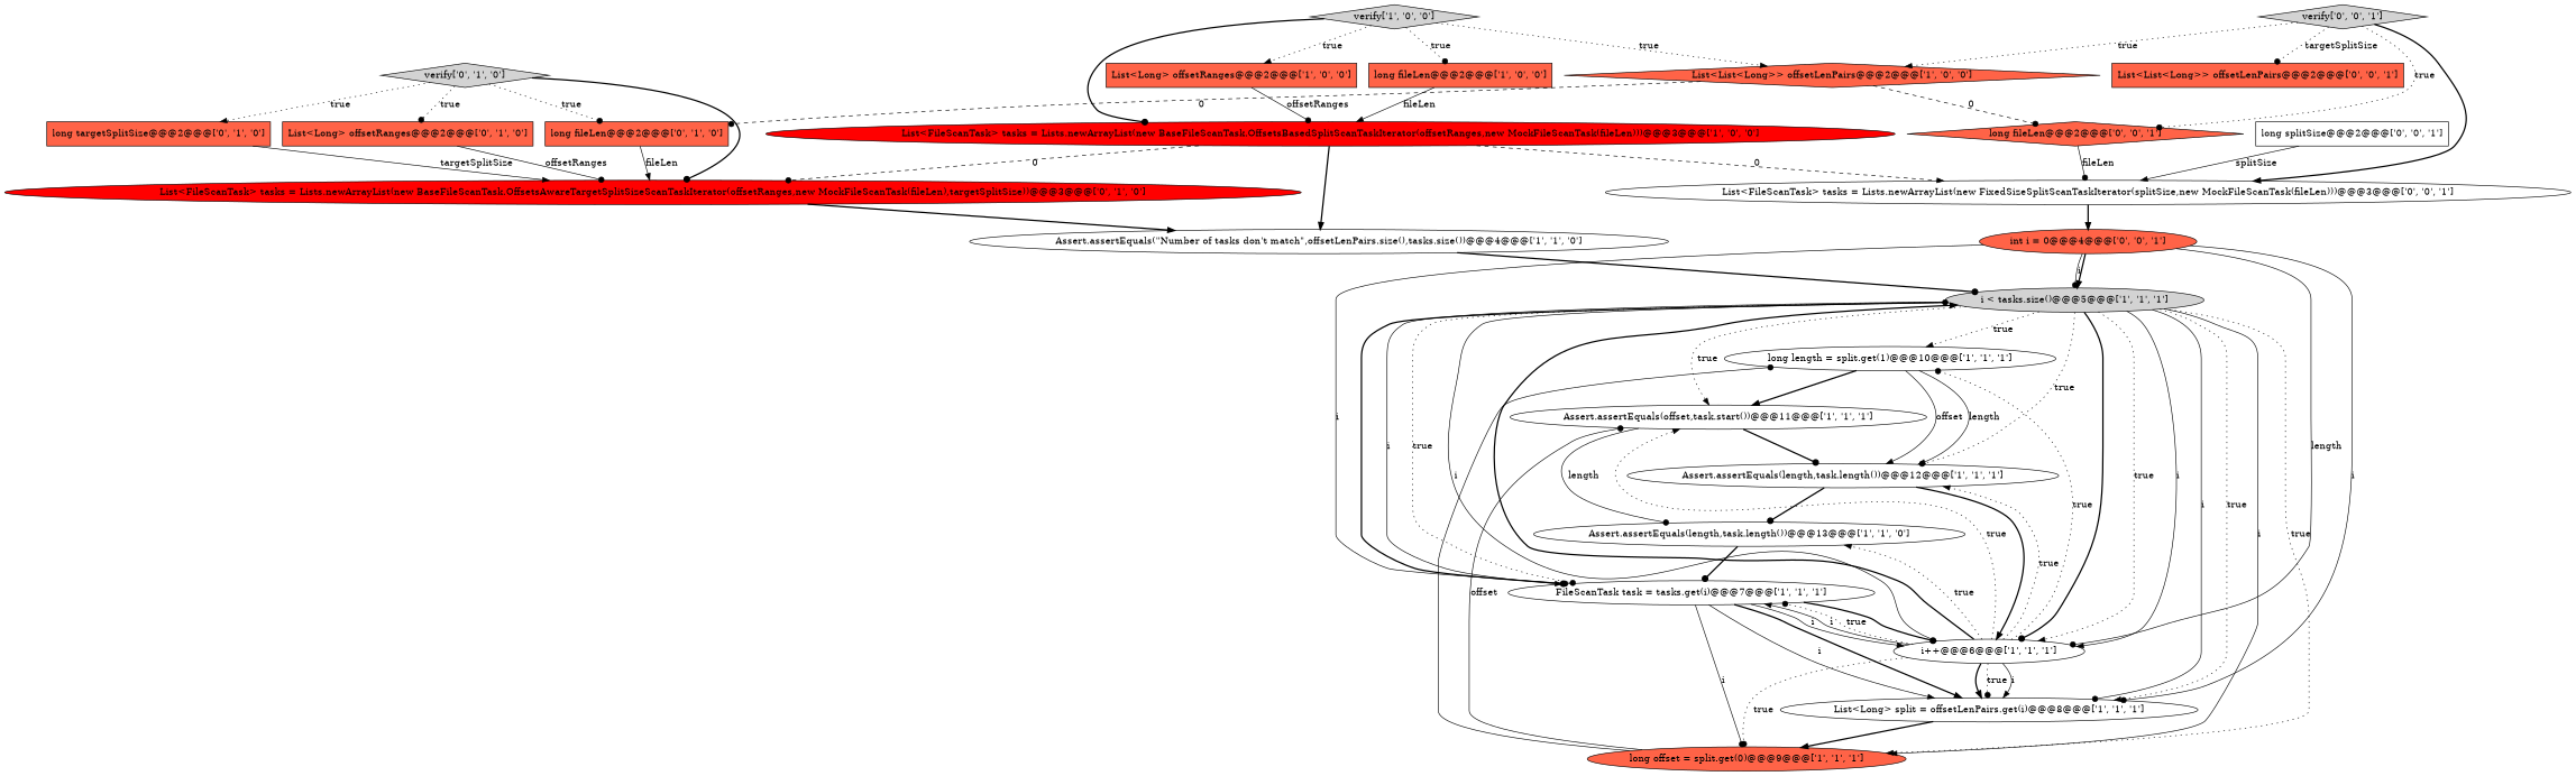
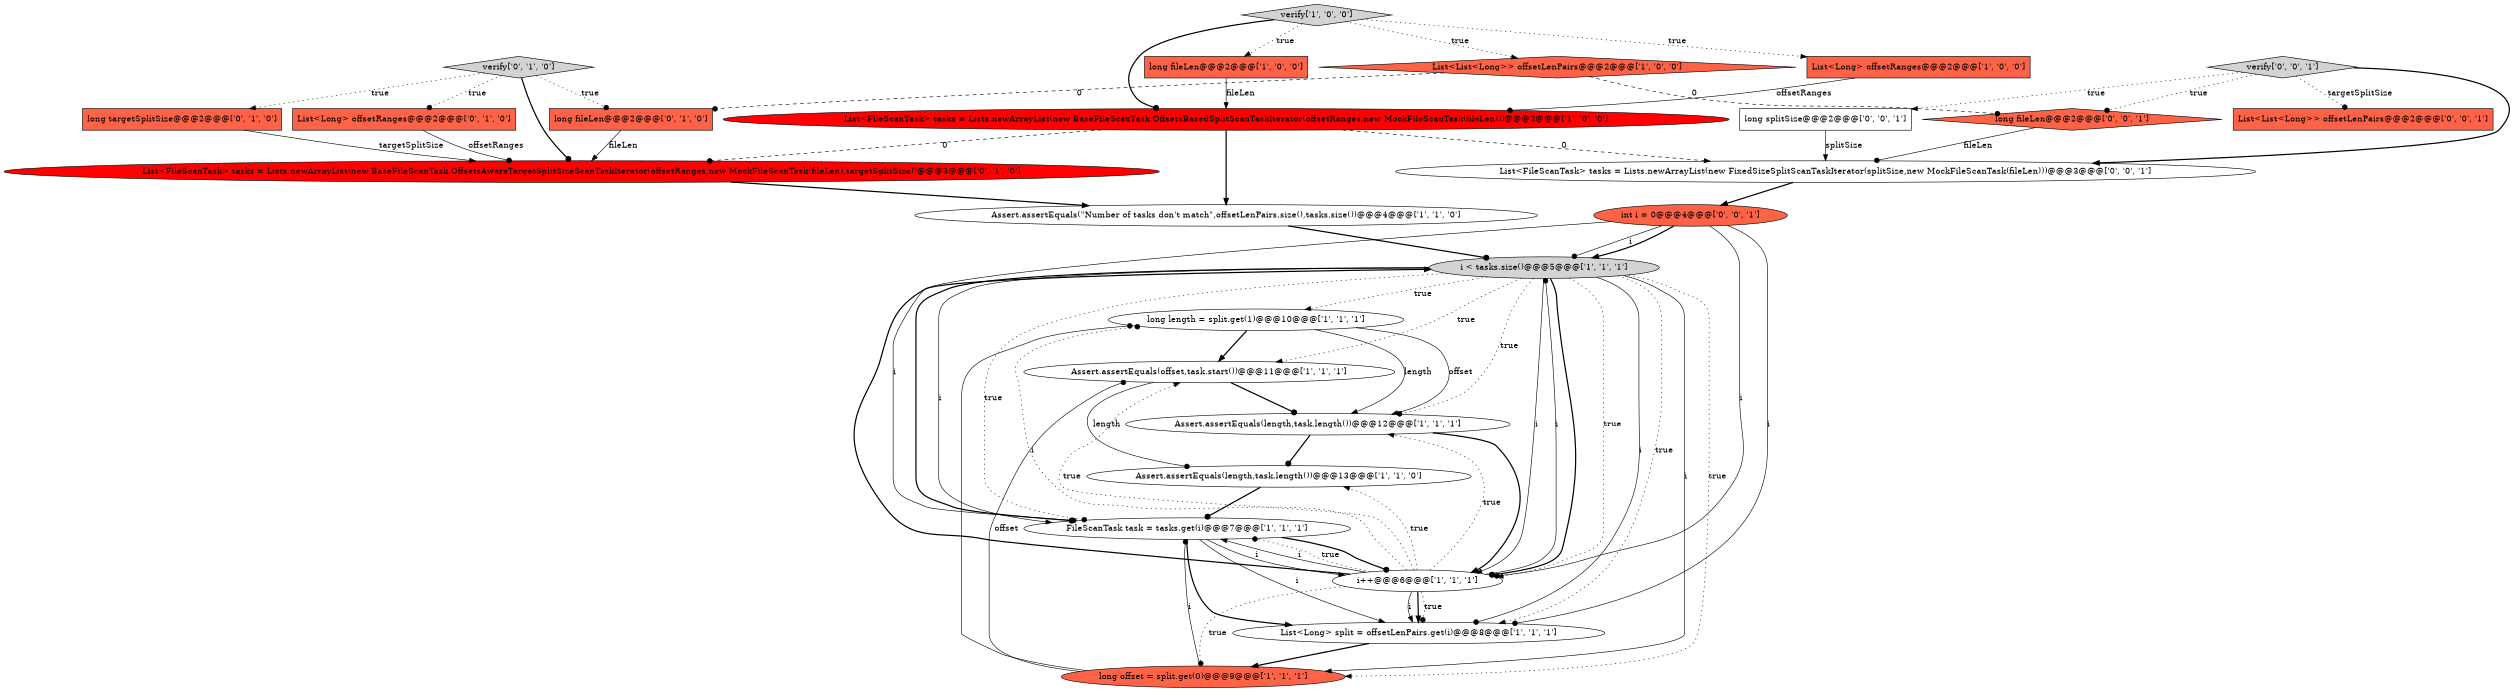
  digraph {
    node [fillcolor=tomato shape=ellipse style=filled]
    edge [arrowhead=normal style=solid]
    n1 [label="List<List<Long>> offsetLenPairs@@@2@@@['1', '0', '0']" shape=diamond]
    n2 [label="long fileLen@@@2@@@['0', '1', '0']" shape=box]
    n3 [label="long fileLen@@@2@@@['0', '0', '1']" shape=diamond]
    n4 [fillcolor=red label="List<FileScanTask> tasks = Lists.newArrayList(new BaseFileScanTask.OffsetsAwareTargetSplitSizeScanTaskIterator(offsetRanges,new MockFileScanTask(fileLen),targetSplitSize))@@@3@@@['0', '1', '0']"]
    n5 [fillcolor=white label="List<FileScanTask> tasks = Lists.newArrayList(new FixedSizeSplitScanTaskIterator(splitSize,new MockFileScanTask(fileLen)))@@@3@@@['0', '0', '1']"]
    n6 [fillcolor=white label="long length = split.get(1)@@@10@@@['1', '1', '1']"]
    n7 [fillcolor=white label="Assert.assertEquals(offset,task.start())@@@11@@@['1', '1', '1']"]
    n8 [fillcolor=white label="Assert.assertEquals(length,task.length())@@@12@@@['1', '1', '1']"]
    n9 [fillcolor=white label="Assert.assertEquals(length,task.length())@@@13@@@['1', '1', '0']"]
    n10 [fillcolor=white label="i++@@@6@@@['1', '1', '1']"]
    n11 [label="List<List<Long>> offsetLenPairs@@@2@@@['0', '0', '1']" shape=box]
    n12 [fillcolor=lightgray label="verify['0', '1', '0']" shape=diamond]
    n13 [label="long targetSplitSize@@@2@@@['0', '1', '0']" shape=box]
    n14 [label="List<Long> offsetRanges@@@2@@@['0', '1', '0']" shape=box]
    n15 [fillcolor=white label="Assert.assertEquals(\"Number of tasks don't match\",offsetLenPairs.size(),tasks.size())@@@4@@@['1', '1', '0']"]
    n16 [label="int i = 0@@@4@@@['0', '0', '1']"]
    n17 [fillcolor=white label="FileScanTask task = tasks.get(i)@@@7@@@['1', '1', '1']"]
    n18 [fillcolor=white label="List<Long> split = offsetLenPairs.get(i)@@@8@@@['1', '1', '1']"]
    n19 [fillcolor=lightgray label="i < tasks.size()@@@5@@@['1', '1', '1']"]
    n20 [fillcolor=lightgray label="verify['0', '0', '1']" shape=diamond]
    n21 [fillcolor=white label="long splitSize@@@2@@@['0', '0', '1']" shape=box]
    n22 [label="long offset = split.get(0)@@@9@@@['1', '1', '1']"]
    n23 [label="long fileLen@@@2@@@['1', '0', '0']" shape=box]
    n24 [fillcolor=red label="List<FileScanTask> tasks = Lists.newArrayList(new BaseFileScanTask.OffsetsBasedSplitScanTaskIterator(offsetRanges,new MockFileScanTask(fileLen)))@@@3@@@['1', '0', '0']"]
    n25 [label="List<Long> offsetRanges@@@2@@@['1', '0', '0']" shape=box]
    n26 [fillcolor=lightgray label="verify['1', '0', '0']" shape=diamond]
    n1 -> n2 [arrowhead=dot label=0 style=dashed]
    n1 -> n3 [arrowhead=dot label=0 style=dashed]
    n2 -> n4 [label=fileLen]
    n3 -> n5 [arrowhead=dot label=fileLen]
    n4 -> n15 [style=bold]
    n5 -> n16 [style=bold]
    n6 -> n7 [style=bold]
    n6 -> n8 [label=offset]
    n6 -> n8 [label=length]
    n7 -> n8 [arrowhead=dot style=bold]
    n7 -> n9 [arrowhead=dot label=length]
    n8 -> n9 [arrowhead=dot style=bold]
    n8 -> n10 [style=bold]
    n9 -> n17 [arrowhead=dot style=bold]
-   n10 -> n6 [arrowhead=dot label=true style=dotted]
+   n10 -> n6 [arrowhead=dot label=i style=dotted]
    n10 -> n7 [label=true style=dotted]
    n10 -> n8 [label=true style=dotted]
    n10 -> n9 [label=true style=dotted]
    n10 -> n17 [label=i]
    n10 -> n17 [arrowhead=dot label=true style=dotted]
    n10 -> n18 [label=i]
    n10 -> n18 [style=bold]
    n10 -> n18 [arrowhead=dot label=true style=dotted]
    n10 -> n19 [arrowhead=dot label=i]
    n10 -> n19 [style=bold]
    n10 -> n22 [arrowhead=dot label=true style=dotted]
    n12 -> n2 [arrowhead=dot label=true style=dotted]
    n12 -> n4 [arrowhead=dot style=bold]
    n12 -> n13 [label=true style=dotted]
    n12 -> n14 [arrowhead=dot label=true style=dotted]
    n13 -> n4 [label=targetSplitSize]
    n14 -> n4 [arrowhead=dot label=offsetRanges]
    n15 -> n19 [arrowhead=dot style=bold]
-   n16 -> n10 [arrowhead=dot label=length]
+   n16 -> n10 [arrowhead=dot label=i]
    n16 -> n17 [arrowhead=dot label=i]
    n16 -> n18 [arrowhead=dot label=i]
    n16 -> n19 [arrowhead=dot label=i]
    n16 -> n19 [style=bold]
    n17 -> n10 [arrowhead=dot style=bold]
    n17 -> n10 [label=i]
    n17 -> n18 [style=bold]
    n17 -> n18 [label=i]
-   n17 -> n22 [arrowhead=dot label=i]
+   n22 -> n17 [arrowhead=dot label=i]
    n18 -> n22 [style=bold]
    n19 -> n6 [label=true style=dotted]
    n19 -> n7 [label=true style=dotted]
    n19 -> n8 [arrowhead=dot label=true style=dotted]
    n19 -> n10 [arrowhead=dot style=bold]
    n19 -> n10 [label=i]
    n19 -> n10 [label=true style=dotted]
    n19 -> n17 [label=i]
    n19 -> n17 [arrowhead=dot label=true style=dotted]
    n19 -> n17 [arrowhead=dot style=bold]
    n19 -> n18 [arrowhead=dot label=i]
    n19 -> n18 [label=true style=dotted]
    n19 -> n22 [label=i]
    n19 -> n22 [label=true style=dotted]
    n20 -> n3 [arrowhead=dot label=true style=dotted]
    n20 -> n5 [style=bold]
    n20 -> n11 [arrowhead=dot label=targetSplitSize style=dotted]
-   n20 -> n1 [label=true style=dotted]
+   n20 -> n21 [label=true style=dotted]
    n21 -> n5 [label=splitSize]
    n22 -> n6 [arrowhead=dot]
    n22 -> n7 [arrowhead=dot label=offset]
    n23 -> n24 [label=fileLen]
    n24 -> n4 [arrowhead=dot label=0 style=dashed]
    n24 -> n5 [label=0 style=dashed]
    n24 -> n15 [style=bold]
    n25 -> n24 [arrowhead=dot label=offsetRanges]
    n26 -> n1 [label=true style=dotted]
-   n26 -> n23 [arrowhead=dot label=true style=dotted]
+   n26 -> n23 [label=true style=dotted]
    n26 -> n24 [arrowhead=dot style=bold]
    n26 -> n25 [label=true style=dotted]
  }
